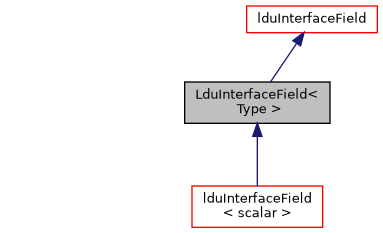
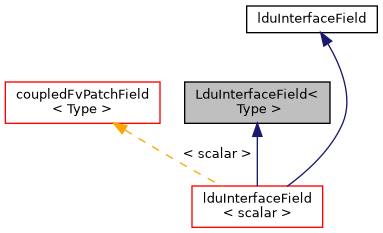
  digraph {
    node [color=black fontname=Helvetica fontsize=10 shape=record]
    edge [color=midnightblue dir=back fontname=Helvetica fontsize=10 labelfontname=Helvetica labelfontsize=10 style=solid]
    n1 [fillcolor=grey75 fontcolor=black height=0.2 label="LduInterfaceField\<\l Type \>" style=filled width=0.4]
    n2 [color=red height=0.2 label="lduInterfaceField\l\< scalar \>" width=0.4]
-   n4 [color=red height=0.2 label=lduInterfaceField width=0.4]
+   n3 [color=red height=0.2 label="coupledFvPatchField\l\< Type \>" width=0.4]
+   n4 [height=0.2 label=lduInterfaceField width=0.4]
    n1 -> n2
-   n4 -> n1
+   n3 -> n2 [color=orange label=" \< scalar \>" style=dashed]
+   n4 -> n2
  }
